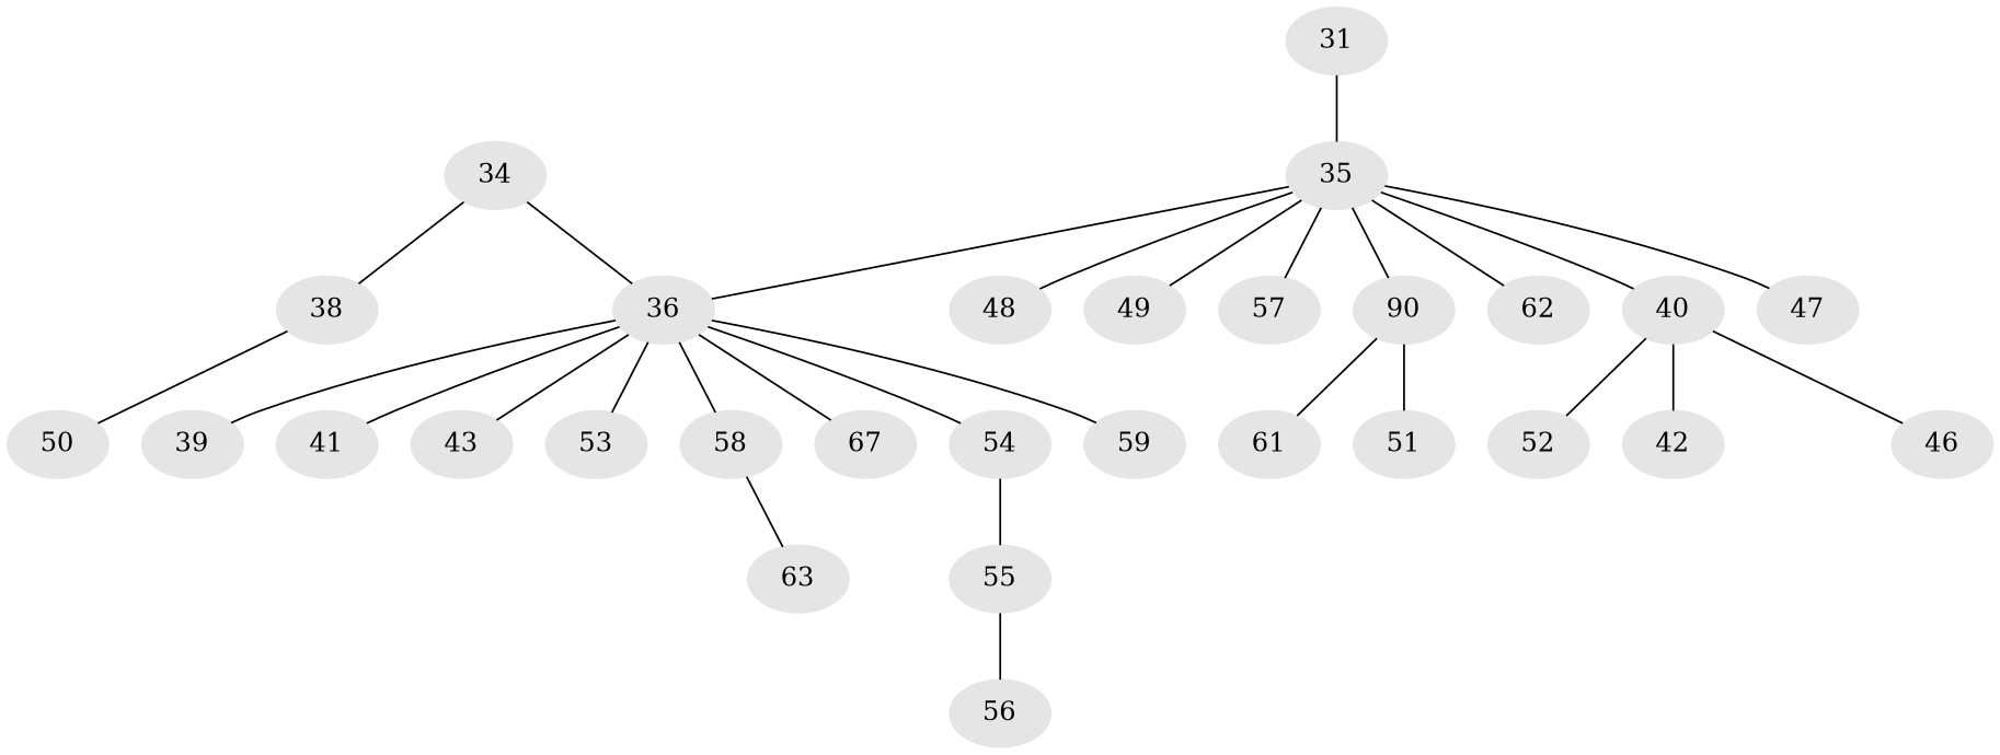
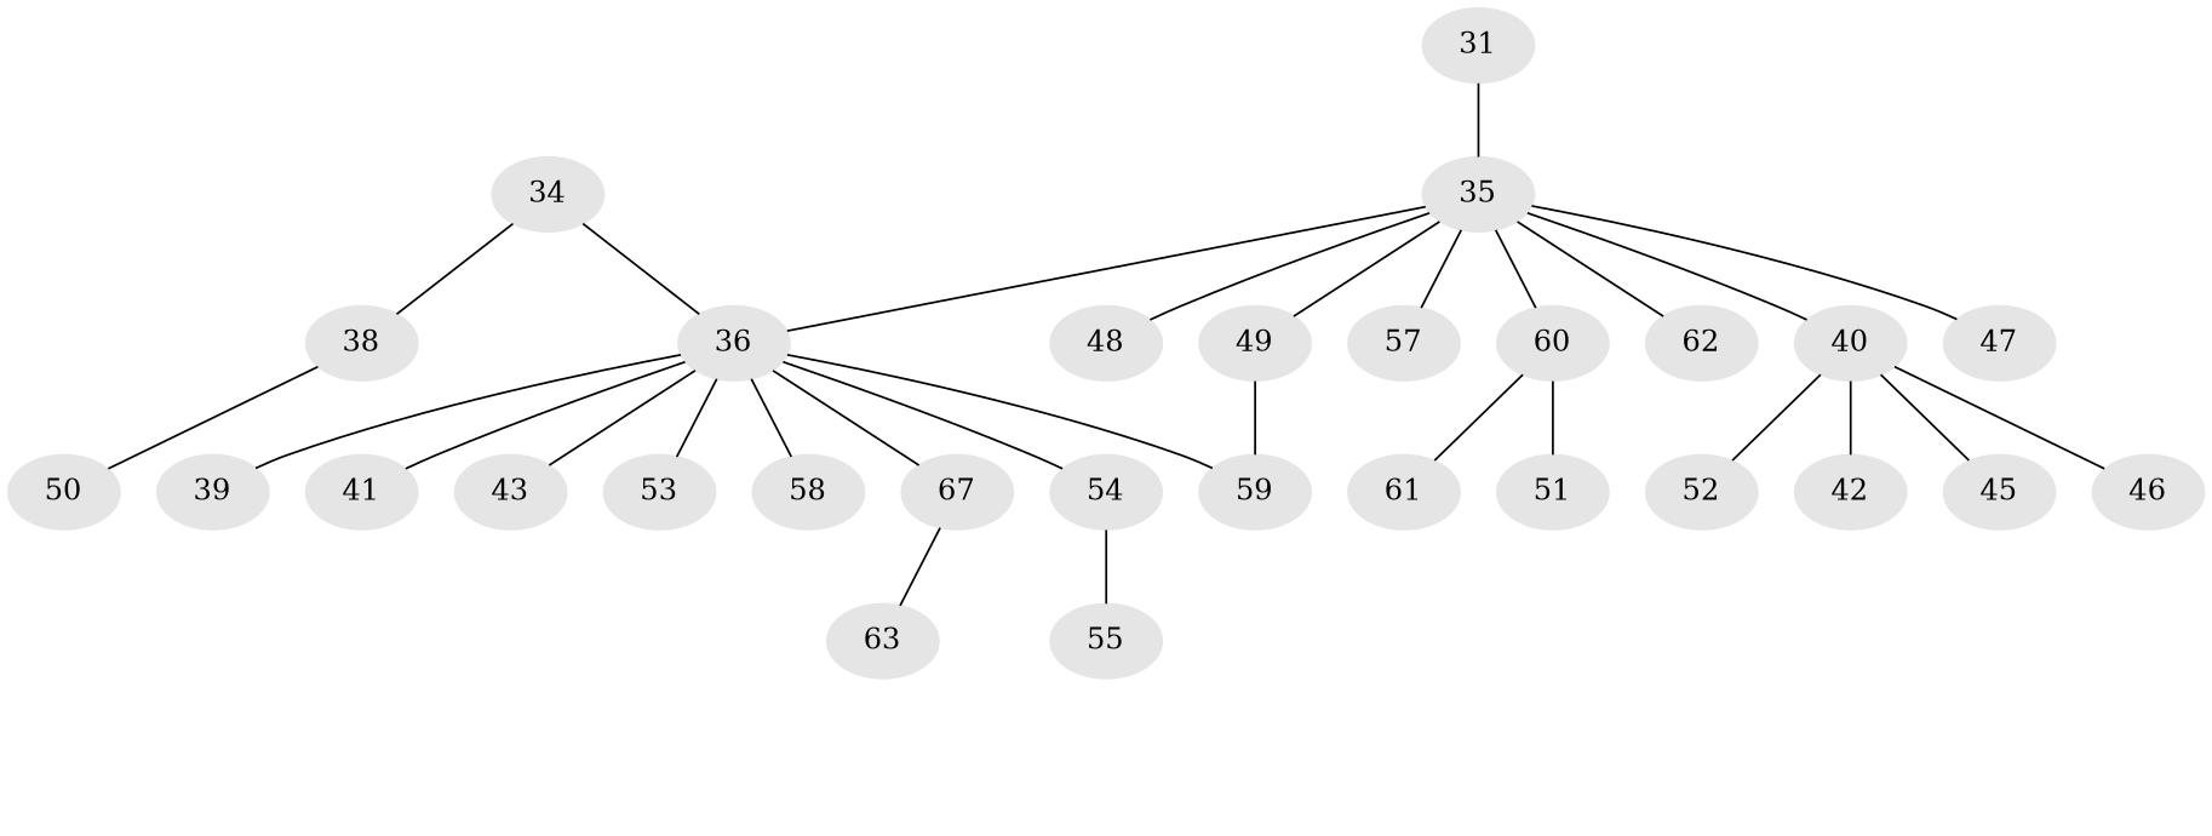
  graph {
    fontname="DejaVu Serif"
    node [color=gray90 fontname="DejaVu Serif" style=filled]
    edge [fontname="DejaVu Serif"]
    35 [super="+3+4+11+20+21+27+33"]
    36 [super="+32"]
    40 [super="+25"]
    47
    48
    49
    57
-   60 [label=90]
+   60
    62
    31
    n11 [label=67 super="+13"]
    39
    41
    43
    53
    54
    58
    59
    34
    38
    50
    42
+   45
    46
    52
    51
    61
    63
    55
-   56
    35 -- 36
    35 -- 40
    35 -- 47
    35 -- 48
    35 -- 49
    35 -- 57
    35 -- 60
    35 -- 62
    36 -- n11
    36 -- 39
    36 -- 41
    36 -- 43
    36 -- 53
    36 -- 54
    36 -- 58
    36 -- 59
    40 -- 42
+   40 -- 45
    40 -- 46
    40 -- 52
+   49 -- 59
    60 -- 51
    60 -- 61
    31 -- 35
-   58 -- 63
+   n11 -- 63
    54 -- 55
    34 -- 36
    34 -- 38
    38 -- 50
-   55 -- 56
  }
